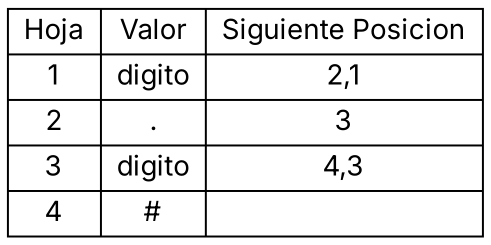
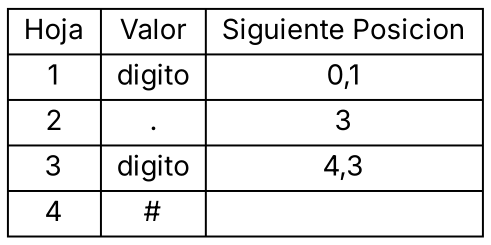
  digraph {
    concentrate=true
    rankdir=UD
    fontname=Inter
-   n1 [label="{Hoja|1|2|3|4}|{Valor|digito|.|digito|#}|{Siguiente Posicion|2,1|3|4,3|}" shape=record fontname=Inter]
+   n1 [label="{Hoja|1|2|3|4}|{Valor|digito|.|digito|#}|{Siguiente Posicion|0,1|3|4,3|}" shape=record fontname=Inter]
  }
